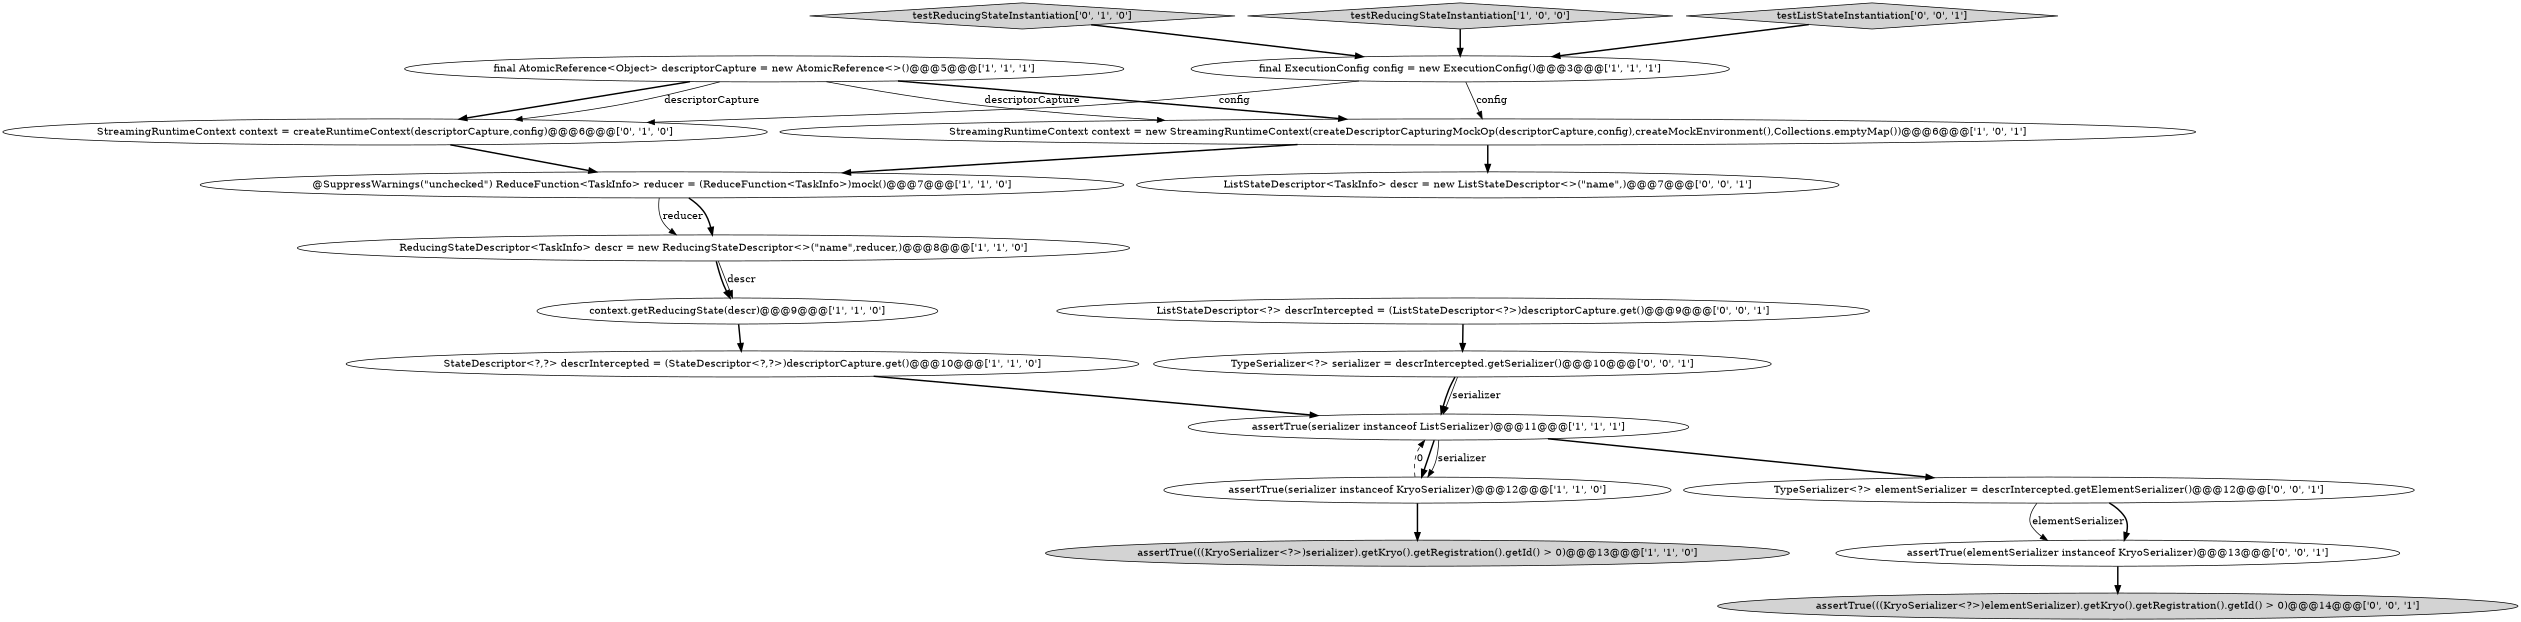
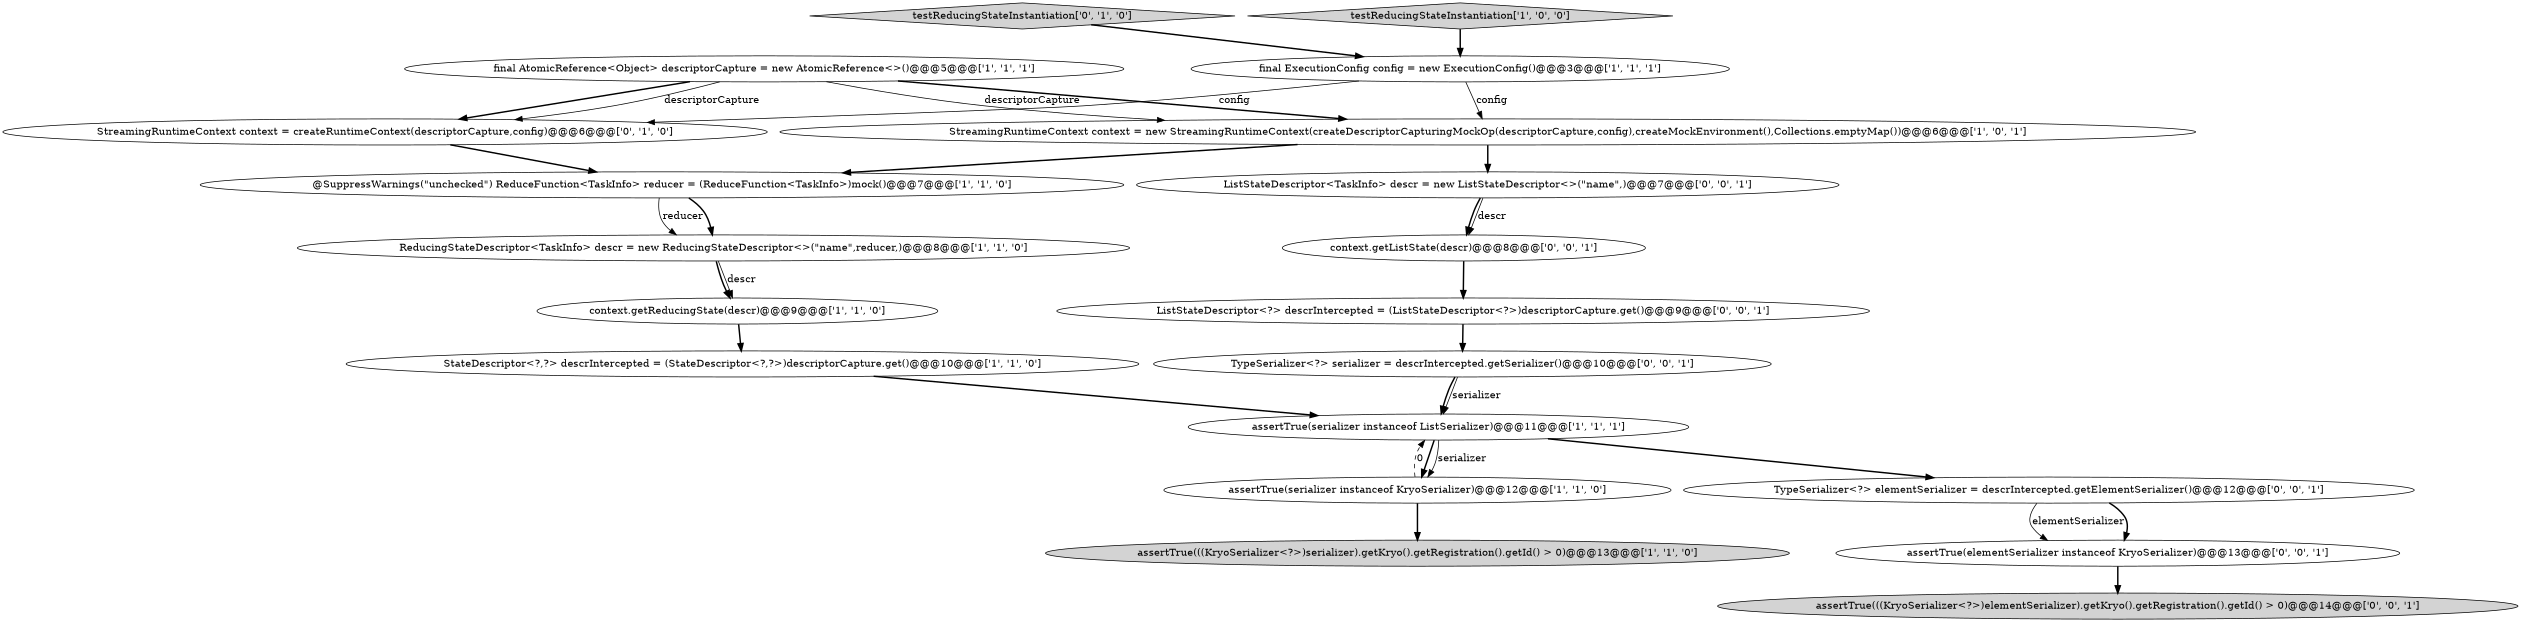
  digraph {
    fontname="DejaVu Serif"
    node [fillcolor=white fontname="DejaVu Serif" shape=ellipse style=filled]
    edge [fontname="DejaVu Serif" style=bold]
    n1 [label="context.getReducingState(descr)@@@9@@@['1', '1', '0']"]
    n2 [label="StateDescriptor<?,?> descrIntercepted = (StateDescriptor<?,?>)descriptorCapture.get()@@@10@@@['1', '1', '0']"]
    n3 [label="assertTrue(serializer instanceof ListSerializer)@@@11@@@['1', '1', '1']"]
    n4 [label="assertTrue(elementSerializer instanceof KryoSerializer)@@@13@@@['0', '0', '1']"]
    n5 [fillcolor=lightgray label="assertTrue(((KryoSerializer<?>)elementSerializer).getKryo().getRegistration().getId() > 0)@@@14@@@['0', '0', '1']"]
    n6 [label="final AtomicReference<Object> descriptorCapture = new AtomicReference<>()@@@5@@@['1', '1', '1']"]
    n7 [label="StreamingRuntimeContext context = createRuntimeContext(descriptorCapture,config)@@@6@@@['0', '1', '0']"]
    n8 [label="StreamingRuntimeContext context = new StreamingRuntimeContext(createDescriptorCapturingMockOp(descriptorCapture,config),createMockEnvironment(),Collections.emptyMap())@@@6@@@['1', '0', '1']"]
    n9 [label="@SuppressWarnings(\"unchecked\") ReduceFunction<TaskInfo> reducer = (ReduceFunction<TaskInfo>)mock()@@@7@@@['1', '1', '0']"]
    n10 [label="ListStateDescriptor<TaskInfo> descr = new ListStateDescriptor<>(\"name\",)@@@7@@@['0', '0', '1']"]
    n11 [fillcolor=lightgray label="testReducingStateInstantiation['0', '1', '0']" shape=diamond]
    n12 [label="final ExecutionConfig config = new ExecutionConfig()@@@3@@@['1', '1', '1']"]
    n13 [label="assertTrue(serializer instanceof KryoSerializer)@@@12@@@['1', '1', '0']"]
    n14 [label="TypeSerializer<?> elementSerializer = descrIntercepted.getElementSerializer()@@@12@@@['0', '0', '1']"]
    n15 [label="ListStateDescriptor<?> descrIntercepted = (ListStateDescriptor<?>)descriptorCapture.get()@@@9@@@['0', '0', '1']"]
    n16 [label="TypeSerializer<?> serializer = descrIntercepted.getSerializer()@@@10@@@['0', '0', '1']"]
    n17 [fillcolor=lightgray label="testReducingStateInstantiation['1', '0', '0']" shape=diamond]
    n18 [label="ReducingStateDescriptor<TaskInfo> descr = new ReducingStateDescriptor<>(\"name\",reducer,)@@@8@@@['1', '1', '0']"]
+   n19 [label="context.getListState(descr)@@@8@@@['0', '0', '1']"]
    n20 [fillcolor=lightgray label="assertTrue(((KryoSerializer<?>)serializer).getKryo().getRegistration().getId() > 0)@@@13@@@['1', '1', '0']"]
-   n21 [fillcolor=lightgray label="testListStateInstantiation['0', '0', '1']" shape=diamond]
    n1 -> n2
    n2 -> n3
    n3 -> n13
    n3 -> n13 [label=serializer style=solid]
    n3 -> n14
    n4 -> n5
    n6 -> n7 [label=descriptorCapture style=solid]
    n6 -> n7
    n6 -> n8
    n6 -> n8 [label=descriptorCapture style=solid]
    n7 -> n9
    n8 -> n9
    n8 -> n10
    n9 -> n18 [label=reducer style=solid]
    n9 -> n18
+   n10 -> n19
+   n10 -> n19 [label=descr style=solid]
    n11 -> n12
    n12 -> n7 [label=config style=solid]
    n12 -> n8 [label=config style=solid]
    n13 -> n3 [label=0 style=dashed]
    n13 -> n20
    n14 -> n4 [label=elementSerializer style=solid]
    n14 -> n4
    n15 -> n16
    n16 -> n3
    n16 -> n3 [label=serializer style=solid]
    n17 -> n12
    n18 -> n1
    n18 -> n1 [label=descr style=solid]
-   n21 -> n12
+   n19 -> n15
  }
